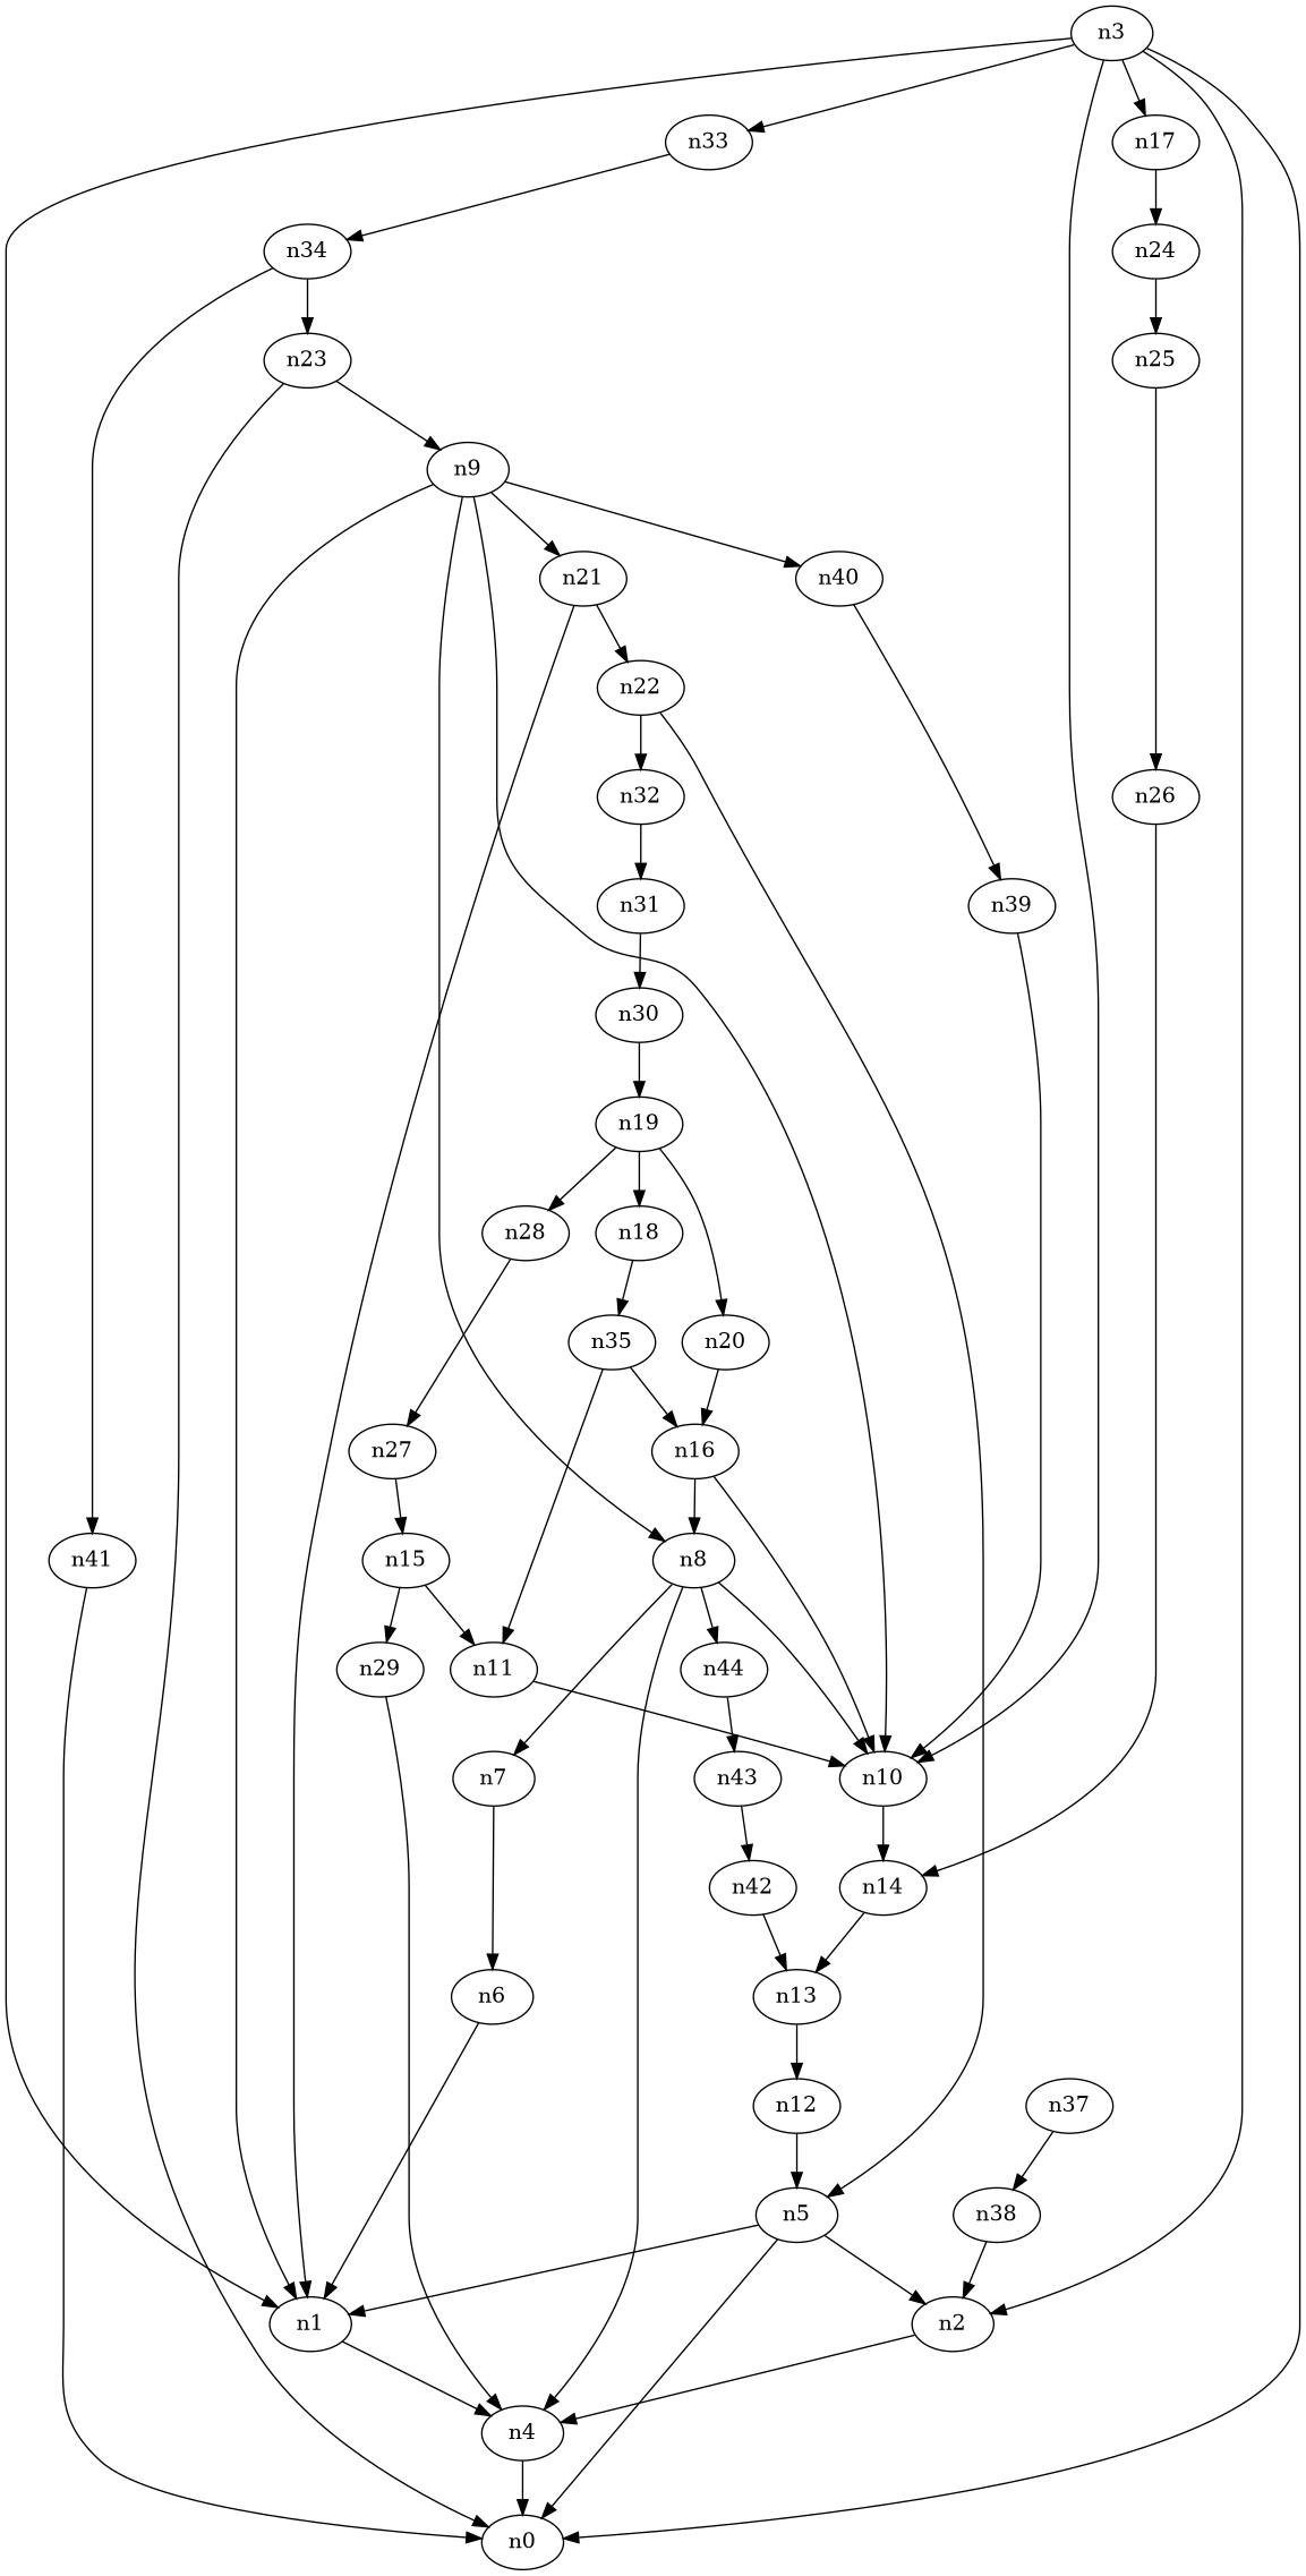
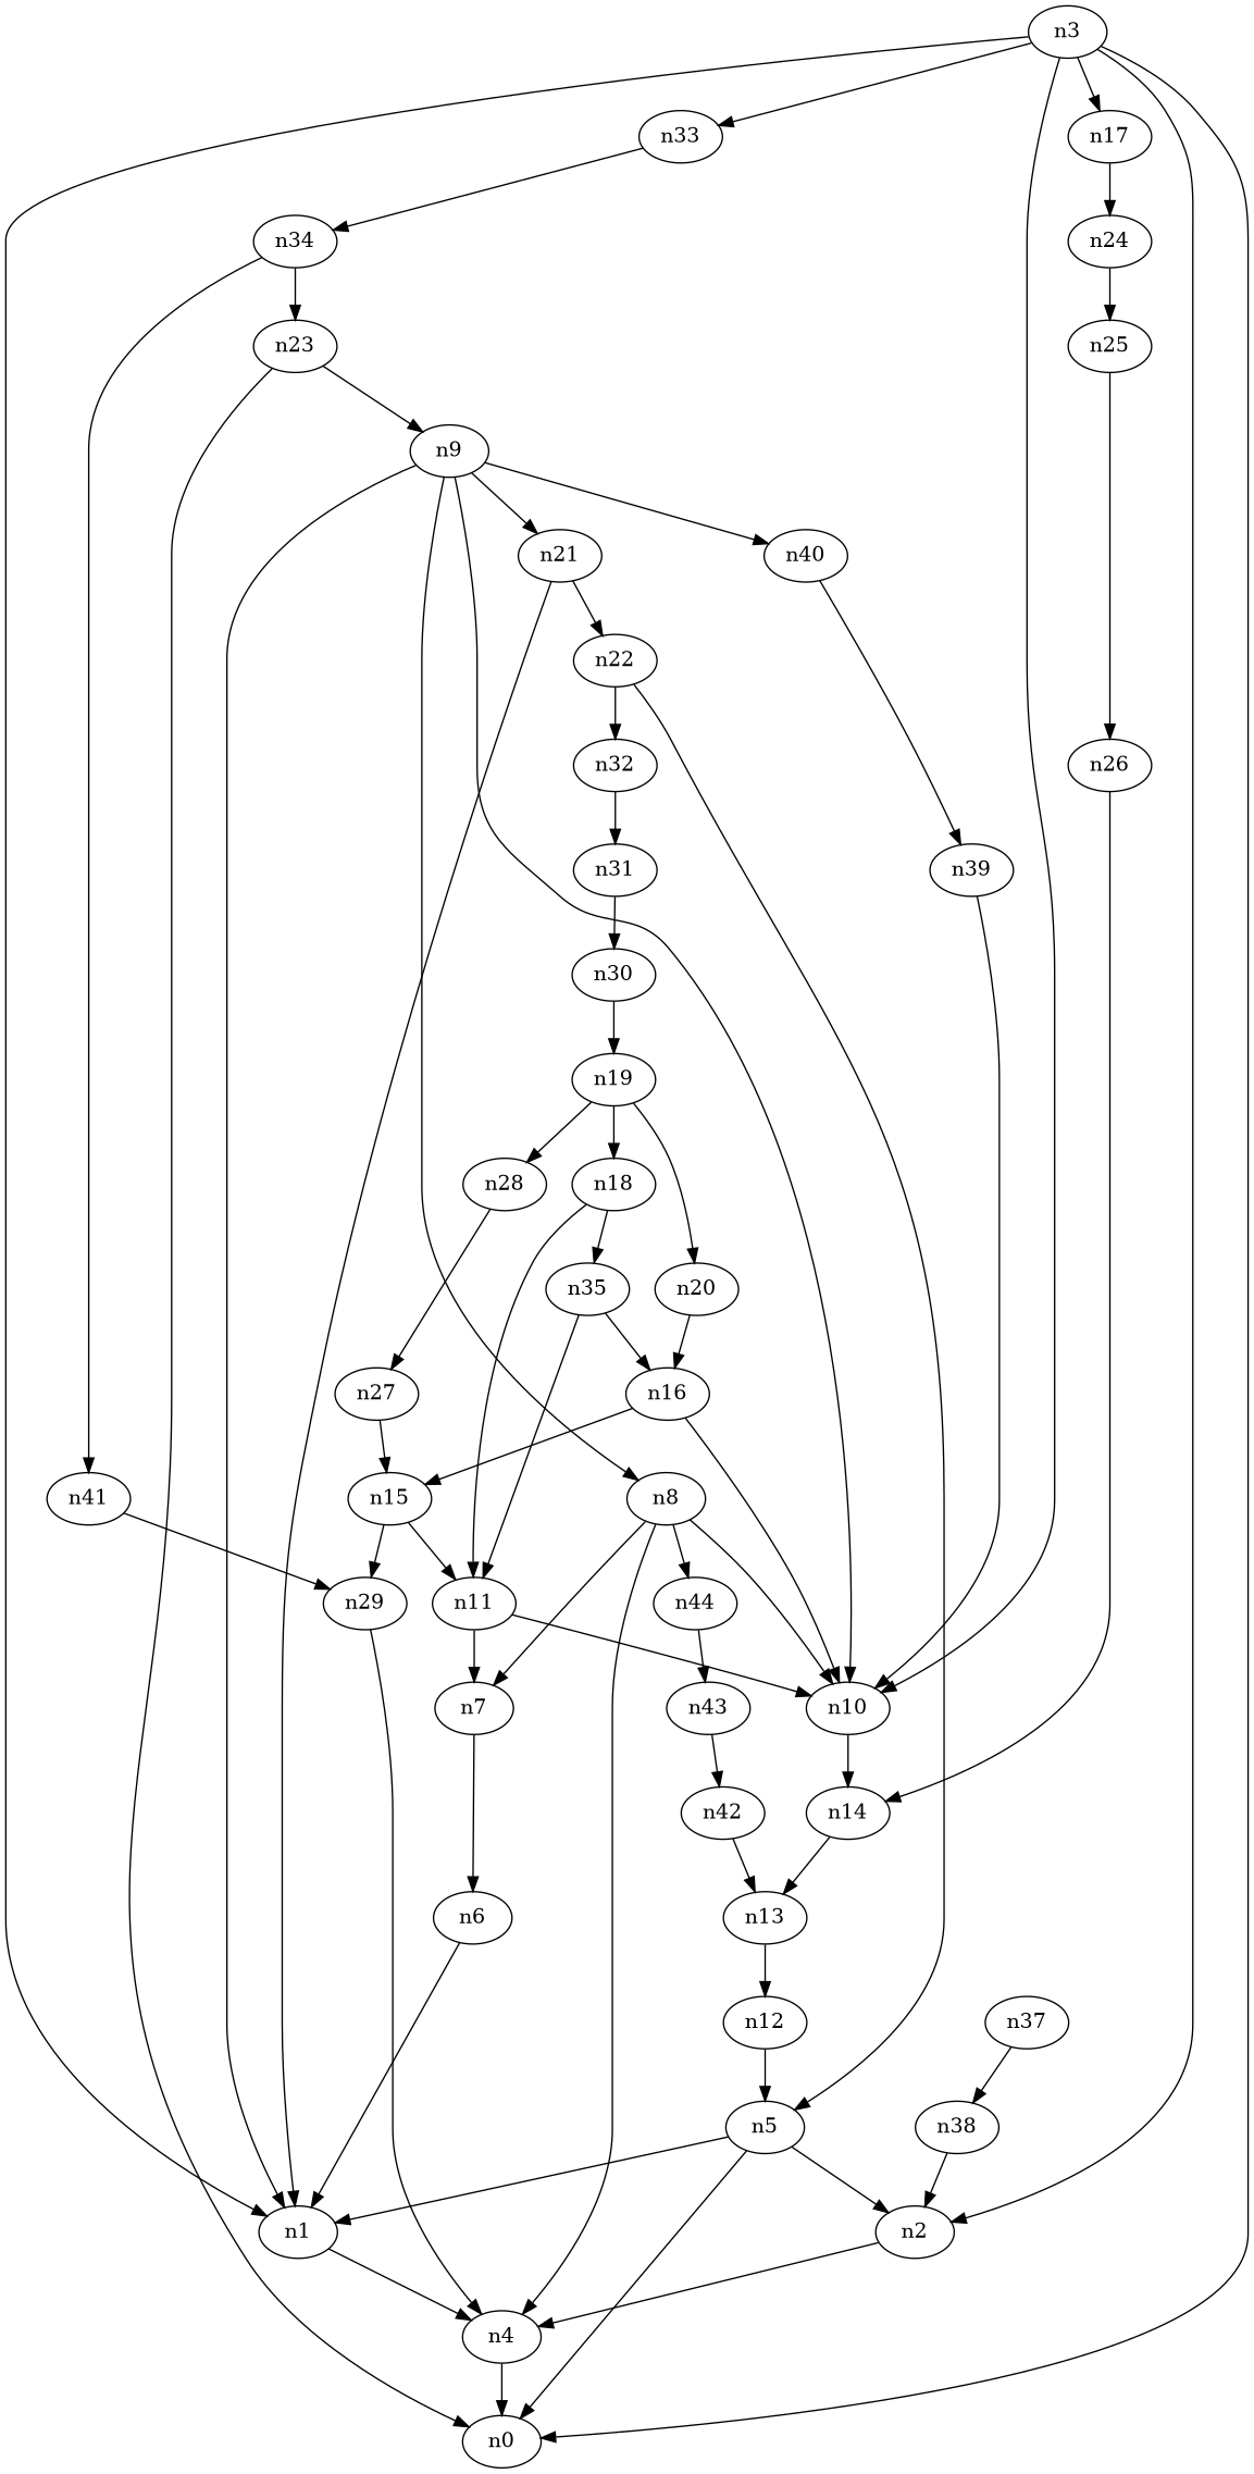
  digraph {
    n1
    n4
    n0
    n2
    n3
    n10
    n17
    n33
    n14
    n24
    n34
    n13
    n25
    n23
    n41
    n5
    n37
    n38
    n6
    n7
    n8
    n44
    n43
    n42
    n9
    n21
    n40
    n22
    n39
    n32
    n12
    n11
    n15
    n29
    n16
    n26
    n18
    n35
    n19
    n20
    n28
    n27
    n31
    n30
    n1 -> n4
    n4 -> n0
    n2 -> n4
    n3 -> n1
    n3 -> n0
    n3 -> n2
    n3 -> n10
    n3 -> n17
    n3 -> n33
    n10 -> n14
    n17 -> n24
    n33 -> n34
    n14 -> n13
    n24 -> n25
    n34 -> n23
    n34 -> n41
    n13 -> n12
    n25 -> n26
    n23 -> n0
    n23 -> n9
-   n41 -> n0
+   n41 -> n29
    n5 -> n1
    n5 -> n0
    n5 -> n2
    n37 -> n38
    n38 -> n2
    n6 -> n1
    n7 -> n6
    n8 -> n4
    n8 -> n10
    n8 -> n7
    n8 -> n44
    n44 -> n43
    n43 -> n42
    n42 -> n13
    n9 -> n1
    n9 -> n10
    n9 -> n8
    n9 -> n21
    n9 -> n40
    n21 -> n1
    n21 -> n22
    n40 -> n39
    n22 -> n5
    n22 -> n32
    n39 -> n10
    n32 -> n31
    n12 -> n5
    n11 -> n10
+   n11 -> n7
    n15 -> n11
    n15 -> n29
    n29 -> n4
    n16 -> n10
-   n16 -> n8
+   n16 -> n15
    n26 -> n14
+   n18 -> n11
    n18 -> n35
    n35 -> n11
    n35 -> n16
    n19 -> n18
    n19 -> n20
    n19 -> n28
    n20 -> n16
    n28 -> n27
    n27 -> n15
    n31 -> n30
    n30 -> n19
  }
